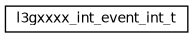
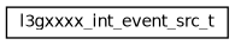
  digraph {
    rankdir=LR
-   n1 [color=black fillcolor=white fontname=Helvetica fontsize=10 height=0.2 label=l3gxxxx_int_event_int_t shape=record style=filled width=0.4]
+   n1 [color=black fillcolor=white fontname=Helvetica fontsize=10 height=0.2 label=l3gxxxx_int_event_src_t shape=record style=filled width=0.4]
  }
